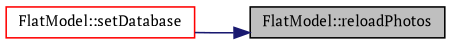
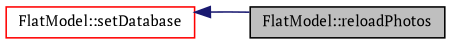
  digraph {
    rankdir=RL
    fontname="PT Serif"
    node [fontname="PT Serif" fontsize=10 shape=record style=filled]
    n1 [color=black fillcolor=grey75 fontcolor=black height=0.2 label="FlatModel::reloadPhotos" width=0.4]
    n2 [color=red fillcolor=white height=0.2 label="FlatModel::setDatabase" width=0.4]
-   n1 -> n2 [color=midnightblue dir=back fontname="PT Serif" fontsize=10 labelfontname=Helvetica labelfontsize=10 style=solid]
+   n2 -> n1 [color=midnightblue dir=back fontname="PT Serif" fontsize=10 labelfontname=Helvetica labelfontsize=10 style=solid]
  }
